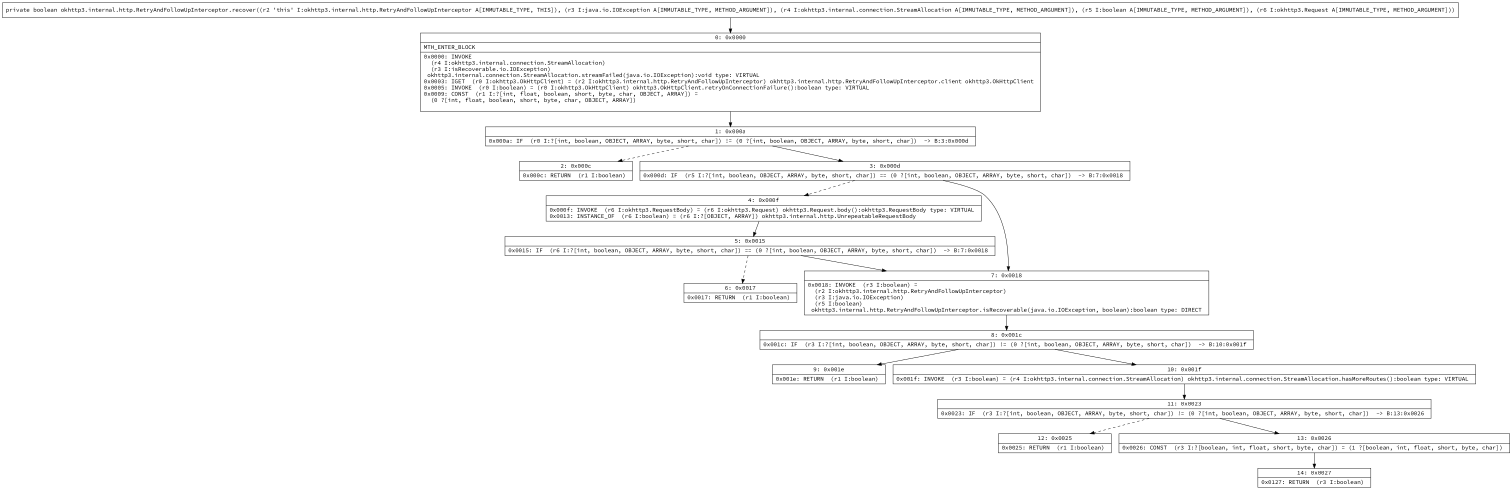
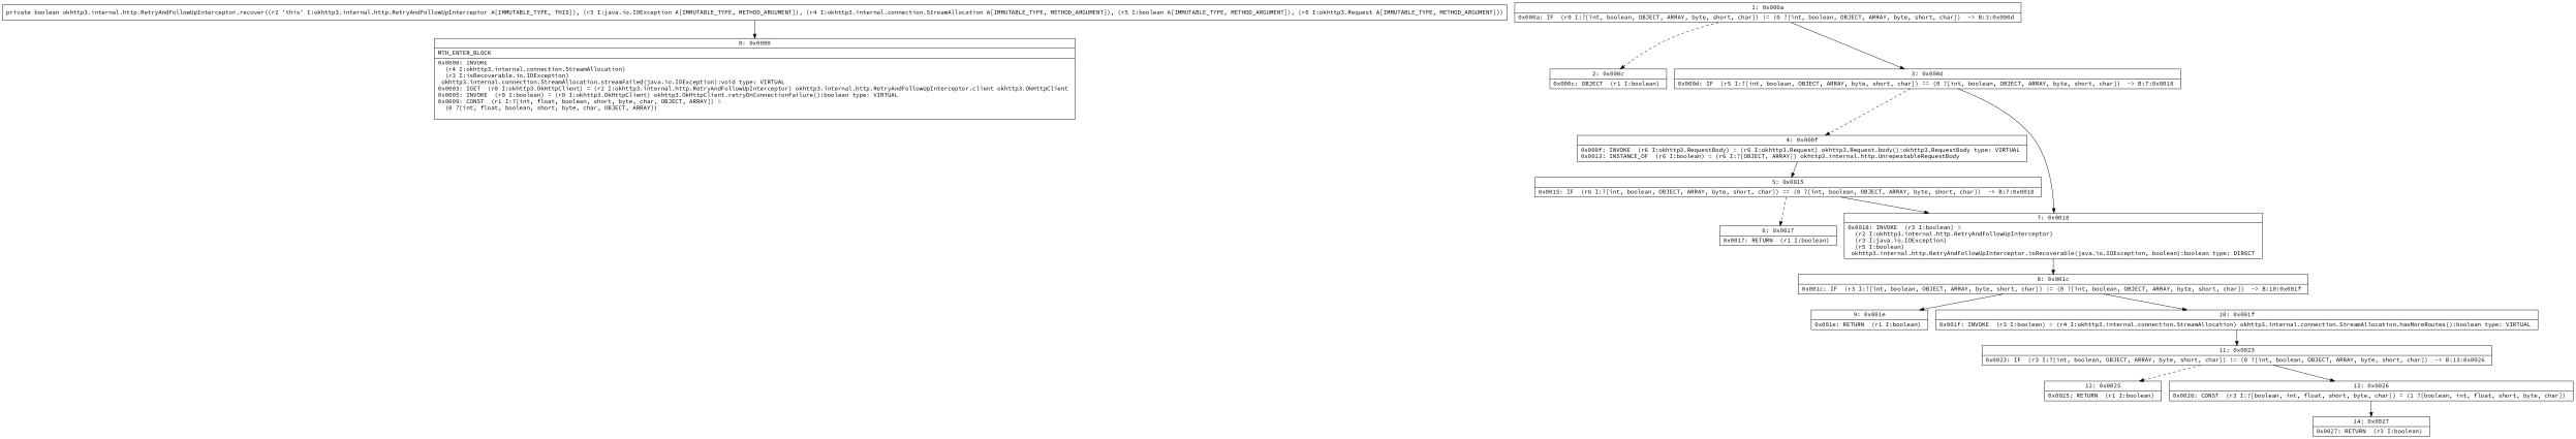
  digraph {
    fontname="Source Code Pro"
    node [fontname="Source Code Pro" shape=record]
    edge [fontname="Source Code Pro"]
    n1 [label="{0\:\ 0x0000|MTH_ENTER_BLOCK\l|0x0000: INVOKE  \l  (r4 I:okhttp3.internal.connection.StreamAllocation)\l  (r3 I:isRecoverable.io.IOException)\l okhttp3.internal.connection.StreamAllocation.streamFailed(java.io.IOException):void type: VIRTUAL \l0x0003: IGET  (r0 I:okhttp3.OkHttpClient) = (r2 I:okhttp3.internal.http.RetryAndFollowUpInterceptor) okhttp3.internal.http.RetryAndFollowUpInterceptor.client okhttp3.OkHttpClient \l0x0005: INVOKE  (r0 I:boolean) = (r0 I:okhttp3.OkHttpClient) okhttp3.OkHttpClient.retryOnConnectionFailure():boolean type: VIRTUAL \l0x0009: CONST  (r1 I:?[int, float, boolean, short, byte, char, OBJECT, ARRAY]) = \l  (0 ?[int, float, boolean, short, byte, char, OBJECT, ARRAY])\l \l}"]
    n2 [label="{1\:\ 0x000a|0x000a: IF  (r0 I:?[int, boolean, OBJECT, ARRAY, byte, short, char]) != (0 ?[int, boolean, OBJECT, ARRAY, byte, short, char])  \-\> B:3:0x000d \l}"]
-   n3 [label="{2\:\ 0x000c|0x000c: RETURN  (r1 I:boolean) \l}"]
+   n3 [label="{2\:\ 0x000c|0x000c: OBJECT  (r1 I:boolean) \l}"]
    n4 [label="{3\:\ 0x000d|0x000d: IF  (r5 I:?[int, boolean, OBJECT, ARRAY, byte, short, char]) == (0 ?[int, boolean, OBJECT, ARRAY, byte, short, char])  \-\> B:7:0x0018 \l}"]
    n5 [label="{4\:\ 0x000f|0x000f: INVOKE  (r6 I:okhttp3.RequestBody) = (r6 I:okhttp3.Request) okhttp3.Request.body():okhttp3.RequestBody type: VIRTUAL \l0x0013: INSTANCE_OF  (r6 I:boolean) = (r6 I:?[OBJECT, ARRAY]) okhttp3.internal.http.UnrepeatableRequestBody \l}"]
    n6 [label="{7\:\ 0x0018|0x0018: INVOKE  (r3 I:boolean) = \l  (r2 I:okhttp3.internal.http.RetryAndFollowUpInterceptor)\l  (r3 I:java.io.IOException)\l  (r5 I:boolean)\l okhttp3.internal.http.RetryAndFollowUpInterceptor.isRecoverable(java.io.IOException, boolean):boolean type: DIRECT \l}"]
    n7 [label="{5\:\ 0x0015|0x0015: IF  (r6 I:?[int, boolean, OBJECT, ARRAY, byte, short, char]) == (0 ?[int, boolean, OBJECT, ARRAY, byte, short, char])  \-\> B:7:0x0018 \l}"]
    n8 [label="{8\:\ 0x001c|0x001c: IF  (r3 I:?[int, boolean, OBJECT, ARRAY, byte, short, char]) != (0 ?[int, boolean, OBJECT, ARRAY, byte, short, char])  \-\> B:10:0x001f \l}"]
    n9 [label="{6\:\ 0x0017|0x0017: RETURN  (r1 I:boolean) \l}"]
    n10 [label="{9\:\ 0x001e|0x001e: RETURN  (r1 I:boolean) \l}"]
    n11 [label="{10\:\ 0x001f|0x001f: INVOKE  (r3 I:boolean) = (r4 I:okhttp3.internal.connection.StreamAllocation) okhttp3.internal.connection.StreamAllocation.hasMoreRoutes():boolean type: VIRTUAL \l}"]
    n12 [label="{11\:\ 0x0023|0x0023: IF  (r3 I:?[int, boolean, OBJECT, ARRAY, byte, short, char]) != (0 ?[int, boolean, OBJECT, ARRAY, byte, short, char])  \-\> B:13:0x0026 \l}"]
    n13 [label="{12\:\ 0x0025|0x0025: RETURN  (r1 I:boolean) \l}"]
    n14 [label="{13\:\ 0x0026|0x0026: CONST  (r3 I:?[boolean, int, float, short, byte, char]) = (1 ?[boolean, int, float, short, byte, char]) \l}"]
-   n15 [label="{14\:\ 0x0027|0x0127: RETURN  (r3 I:boolean) \l}"]
+   n15 [label="{14\:\ 0x0027|0x0027: RETURN  (r3 I:boolean) \l}"]
    n16 [label="{private boolean okhttp3.internal.http.RetryAndFollowUpInterceptor.recover((r2 'this' I:okhttp3.internal.http.RetryAndFollowUpInterceptor A[IMMUTABLE_TYPE, THIS]), (r3 I:java.io.IOException A[IMMUTABLE_TYPE, METHOD_ARGUMENT]), (r4 I:okhttp3.internal.connection.StreamAllocation A[IMMUTABLE_TYPE, METHOD_ARGUMENT]), (r5 I:boolean A[IMMUTABLE_TYPE, METHOD_ARGUMENT]), (r6 I:okhttp3.Request A[IMMUTABLE_TYPE, METHOD_ARGUMENT])) }"]
-   n1 -> n2
    n2 -> n3 [style=dashed]
    n2 -> n4
    n4 -> n5 [style=dashed]
    n4 -> n6
    n5 -> n7
    n6 -> n8
    n7 -> n6
    n7 -> n9 [style=dashed]
    n8 -> n10 [style=solid]
    n8 -> n11
    n11 -> n12
    n12 -> n13 [style=dashed]
    n12 -> n14
    n14 -> n15
    n16 -> n1
  }
